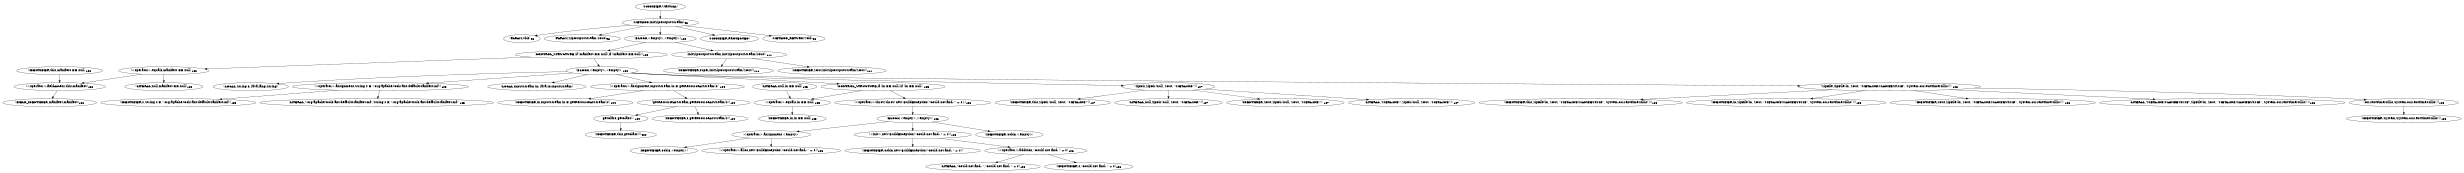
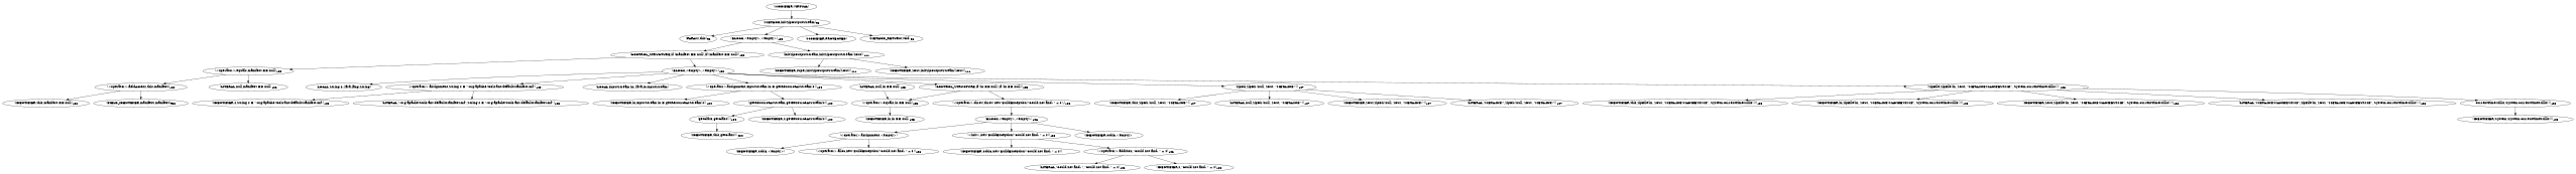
  digraph {
    n1 [label=<(METHOD,initZipOutputStream)<SUB>98</SUB>>]
    n2 [label=<(PARAM,this)<SUB>98</SUB>>]
-   n3 [label=<(PARAM,ZipOutputStream zOut)<SUB>98</SUB>>]
    n4 [label=<(BLOCK,&lt;empty&gt;,&lt;empty&gt;)<SUB>100</SUB>>]
    n5 [label=<(MODIFIER,PROTECTED)>]
    n6 [label=<(METHOD_RETURN,void)<SUB>98</SUB>>]
    n7 [label=<(CONTROL_STRUCTURE,if (manifest == null),if (manifest == null))<SUB>102</SUB>>]
    n8 [label=<(initZipOutputStream,initZipOutputStream(zOut))<SUB>111</SUB>>]
    n9 [label=<(MODIFIER,VIRTUAL)>]
    n10 [label=<(&lt;operator&gt;.equals,manifest == null)<SUB>102</SUB>>]
    n11 [label=<(BLOCK,&lt;empty&gt;,&lt;empty&gt;)<SUB>102</SUB>>]
    n12 [label=<(IDENTIFIER,super,initZipOutputStream(zOut))<SUB>111</SUB>>]
    n13 [label=<(IDENTIFIER,zOut,initZipOutputStream(zOut))<SUB>111</SUB>>]
    n14 [label=<(&lt;operator&gt;.fieldAccess,this.manifest)<SUB>102</SUB>>]
    n15 [label=<(LITERAL,null,manifest == null)<SUB>102</SUB>>]
    n16 [label=<(LOCAL,String s: java.lang.String)>]
    n17 [label=<(&lt;operator&gt;.assignment,String s = &quot;/org/apache/tools/ant/defaultManifest.mf&quot;)<SUB>103</SUB>>]
    n18 [label=<(LOCAL,InputStream in: java.io.InputStream)>]
    n19 [label=<(&lt;operator&gt;.assignment,InputStream in = getResourceAsStream(s))<SUB>104</SUB>>]
    n20 [label=<(CONTROL_STRUCTURE,if (in == null),if (in == null))<SUB>105</SUB>>]
    n21 [label=<(zipDir,zipDir(null, zOut, &quot;META-INF/&quot;))<SUB>107</SUB>>]
    n22 [label=<(zipFile,zipFile(in, zOut, &quot;META-INF/MANIFEST.MF&quot;, System.currentTimeMillis()))<SUB>108</SUB>>]
    n23 [label=<(IDENTIFIER,this,manifest == null)<SUB>102</SUB>>]
-   n24 [label=<(FIELD_IDENTIFIER,manifest,manifest)<SUB>102</SUB>>]
+   n24 [label=<(FIELD_IDENTIFIER,manifest,manifest)<SUB>902</SUB>>]
    n25 [label=<(IDENTIFIER,s,String s = &quot;/org/apache/tools/ant/defaultManifest.mf&quot;)<SUB>103</SUB>>]
    n26 [label=<(LITERAL,&quot;/org/apache/tools/ant/defaultManifest.mf&quot;,String s = &quot;/org/apache/tools/ant/defaultManifest.mf&quot;)<SUB>103</SUB>>]
    n27 [label=<(IDENTIFIER,in,InputStream in = getResourceAsStream(s))<SUB>104</SUB>>]
    n28 [label=<(getResourceAsStream,getResourceAsStream(s))<SUB>104</SUB>>]
    n29 [label=<(&lt;operator&gt;.equals,in == null)<SUB>105</SUB>>]
    n30 [label=<(&lt;operator&gt;.throw,throw new BuildException(&quot;Could not find: &quot; + s);)<SUB>106</SUB>>]
    n31 [label=<(IDENTIFIER,this,zipDir(null, zOut, &quot;META-INF/&quot;))<SUB>107</SUB>>]
    n32 [label=<(LITERAL,null,zipDir(null, zOut, &quot;META-INF/&quot;))<SUB>107</SUB>>]
    n33 [label=<(IDENTIFIER,zOut,zipDir(null, zOut, &quot;META-INF/&quot;))<SUB>107</SUB>>]
    n34 [label=<(LITERAL,&quot;META-INF/&quot;,zipDir(null, zOut, &quot;META-INF/&quot;))<SUB>107</SUB>>]
    n35 [label=<(IDENTIFIER,this,zipFile(in, zOut, &quot;META-INF/MANIFEST.MF&quot;, System.currentTimeMillis()))<SUB>108</SUB>>]
    n36 [label=<(IDENTIFIER,in,zipFile(in, zOut, &quot;META-INF/MANIFEST.MF&quot;, System.currentTimeMillis()))<SUB>108</SUB>>]
    n37 [label=<(IDENTIFIER,zOut,zipFile(in, zOut, &quot;META-INF/MANIFEST.MF&quot;, System.currentTimeMillis()))<SUB>108</SUB>>]
    n38 [label=<(LITERAL,&quot;META-INF/MANIFEST.MF&quot;,zipFile(in, zOut, &quot;META-INF/MANIFEST.MF&quot;, System.currentTimeMillis()))<SUB>108</SUB>>]
    n39 [label=<(currentTimeMillis,System.currentTimeMillis())<SUB>108</SUB>>]
    n40 [label=<(getClass,getClass())<SUB>104</SUB>>]
    n41 [label=<(IDENTIFIER,s,getResourceAsStream(s))<SUB>104</SUB>>]
    n42 [label=<(IDENTIFIER,this,getClass())<SUB>404</SUB>>]
    n43 [label=<(IDENTIFIER,in,in == null)<SUB>105</SUB>>]
    n44 [label=<(BLOCK,&lt;empty&gt;,&lt;empty&gt;)<SUB>106</SUB>>]
    n45 [label=<(LITERAL,null,in == null)<SUB>105</SUB>>]
    n46 [label=<(&lt;operator&gt;.assignment,&lt;empty&gt;)>]
    n47 [label=<(&lt;init&gt;,new BuildException(&quot;Could not find: &quot; + s))<SUB>106</SUB>>]
    n48 [label=<(IDENTIFIER,$obj3,&lt;empty&gt;)>]
    n49 [label=<(IDENTIFIER,$obj3,&lt;empty&gt;)>]
    n50 [label=<(&lt;operator&gt;.alloc,new BuildException(&quot;Could not find: &quot; + s))<SUB>106</SUB>>]
    n51 [label=<(IDENTIFIER,$obj3,new BuildException(&quot;Could not find: &quot; + s))>]
    n52 [label=<(&lt;operator&gt;.addition,&quot;Could not find: &quot; + s)<SUB>106</SUB>>]
    n53 [label=<(LITERAL,&quot;Could not find: &quot;,&quot;Could not find: &quot; + s)<SUB>106</SUB>>]
    n54 [label=<(IDENTIFIER,s,&quot;Could not find: &quot; + s)<SUB>106</SUB>>]
    n55 [label=<(IDENTIFIER,System,System.currentTimeMillis())<SUB>108</SUB>>]
    n1 -> n2
-   n1 -> n3
    n1 -> n4
    n1 -> n5
    n1 -> n6
    n4 -> n7
    n4 -> n8
    n7 -> n10
    n7 -> n11
    n8 -> n12
    n8 -> n13
    n9 -> n1
    n10 -> n14
    n10 -> n15
    n11 -> n16
    n11 -> n17
    n11 -> n18
    n11 -> n19
    n11 -> n20
    n11 -> n21
    n11 -> n22
-   n23 -> n14
+   n14 -> n23
    n14 -> n24
    n17 -> n25
    n17 -> n26
    n19 -> n27
    n19 -> n28
    n20 -> n29
    n20 -> n30
    n21 -> n31
    n21 -> n32
    n21 -> n33
    n21 -> n34
    n22 -> n35
    n22 -> n36
    n22 -> n37
    n22 -> n38
    n22 -> n39
    n28 -> n40
    n28 -> n41
    n29 -> n43
    n30 -> n44
    n39 -> n55
    n40 -> n42
    n44 -> n46
    n44 -> n47
    n44 -> n48
    n45 -> n29
    n46 -> n49
    n46 -> n50
    n47 -> n51
    n47 -> n52
    n52 -> n53
    n52 -> n54
  }
